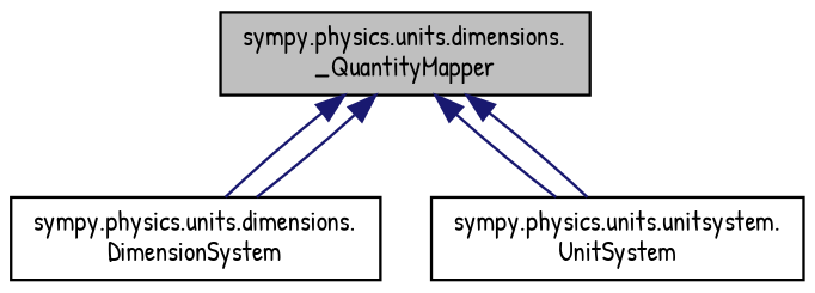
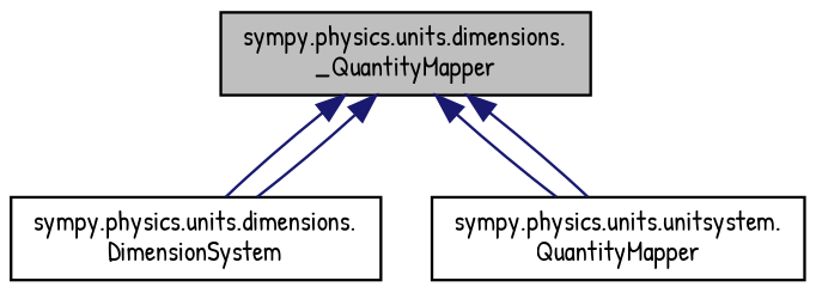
  digraph {
    rankdir=TB
    fontname="Patrick Hand"
    node [color=black fillcolor=white fontname="Patrick Hand" fontsize=10 shape=record style=filled]
    edge [color=midnightblue dir=back fontname="Patrick Hand" fontsize=10 labelfontname=Helvetica labelfontsize=10 style=solid]
    n1 [fillcolor=grey75 fontcolor=black height=0.2 label="sympy.physics.units.dimensions.\l_QuantityMapper" width=0.4]
    n2 [height=0.2 label="sympy.physics.units.dimensions.\lDimensionSystem" width=0.4]
-   n3 [height=0.2 label="sympy.physics.units.unitsystem.\lUnitSystem" width=0.4]
+   n3 [height=0.2 label="sympy.physics.units.unitsystem.\lQuantityMapper" width=0.4]
    n1 -> n2
    n1 -> n2
    n1 -> n3
    n1 -> n3
  }
